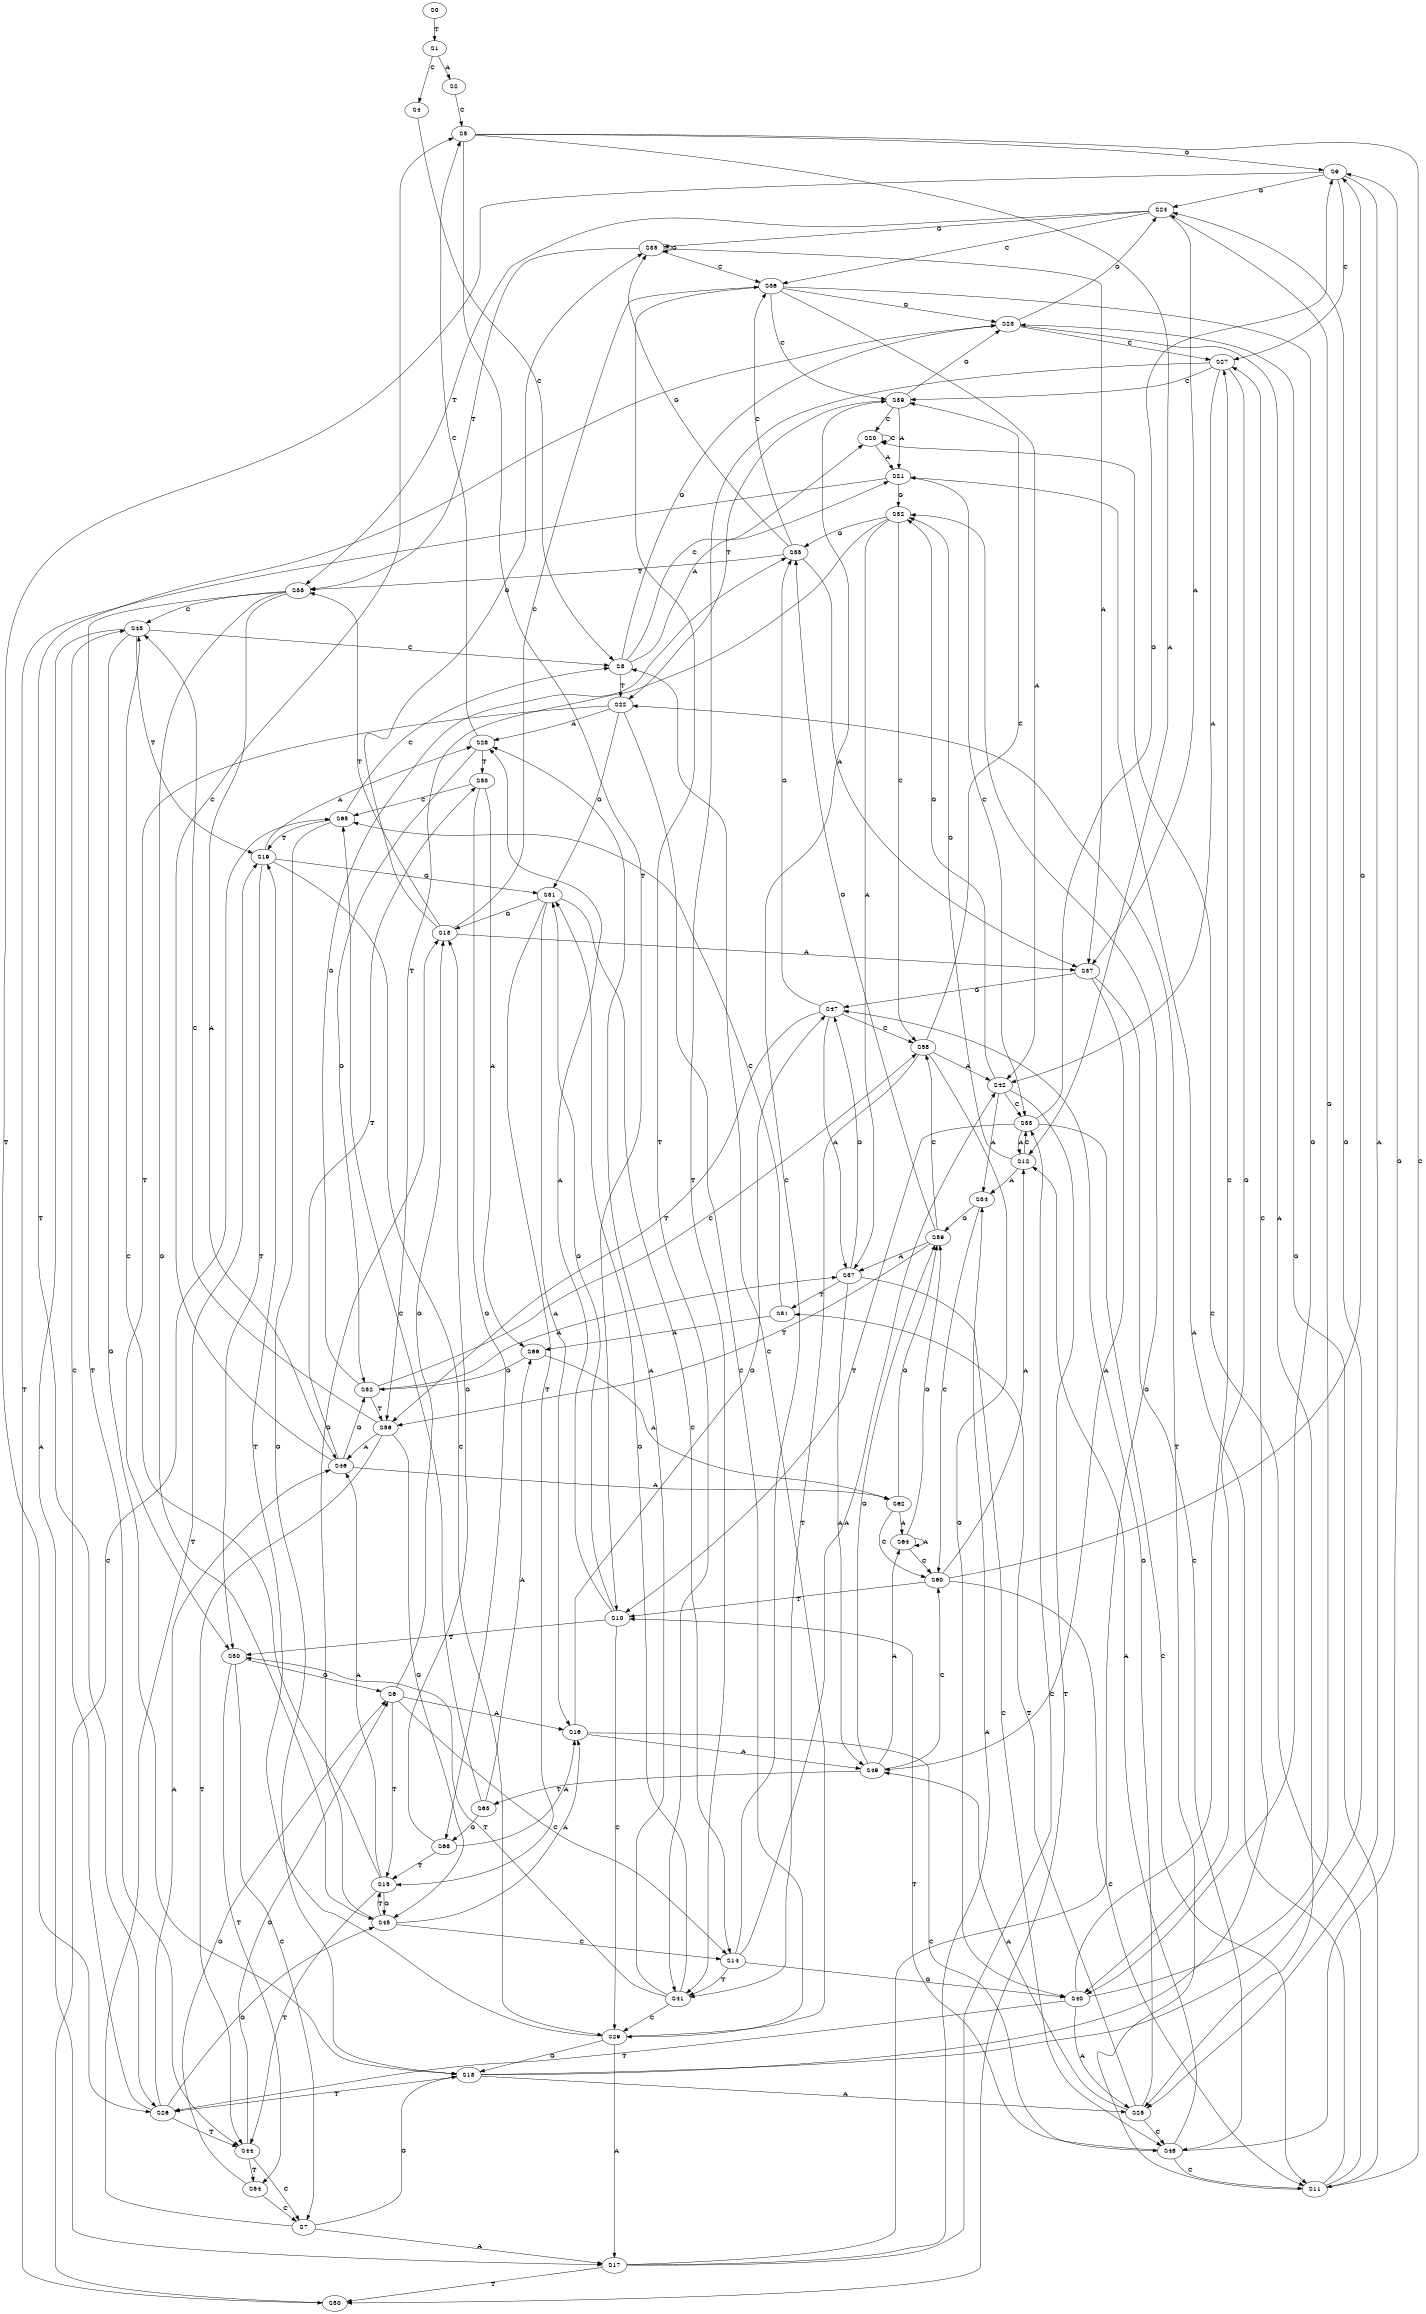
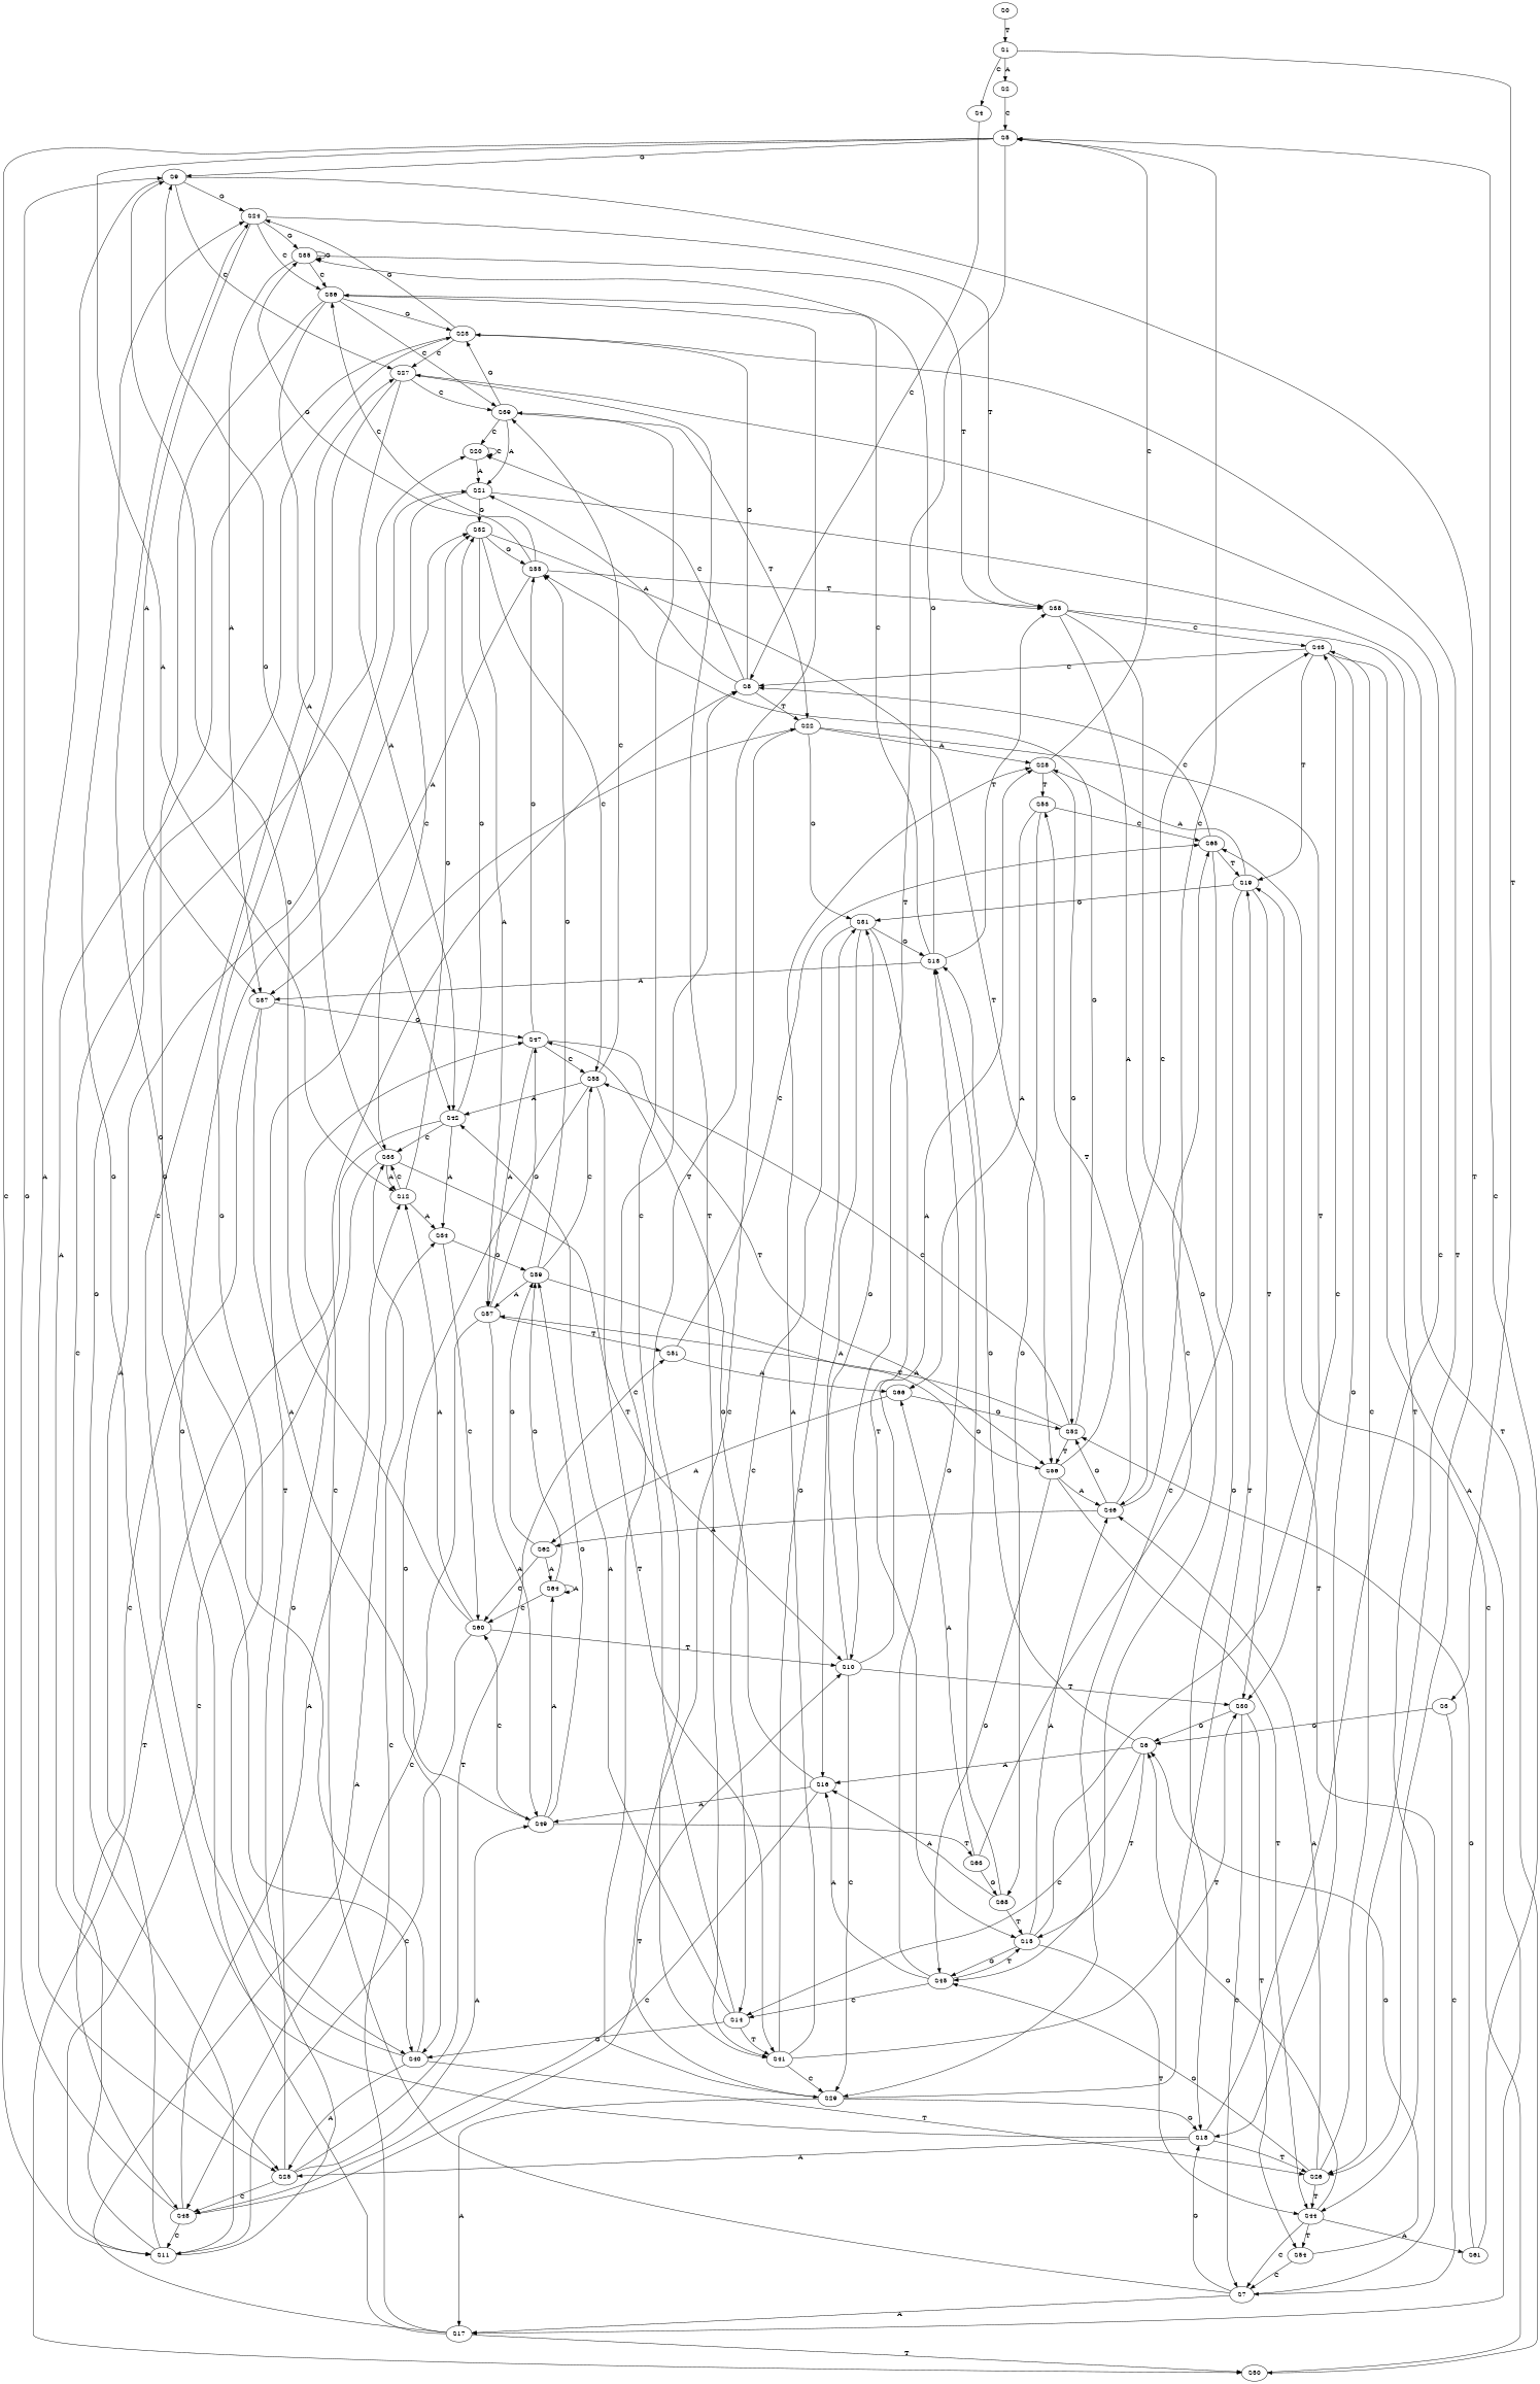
  strict digraph {
    S0
    S1
    S2
+   S3
    S4
    S5
    S6
    S7
    S8
    S9
    S10
    S11
    S12
    S13
    S14
    S15
    S16
    S17
    S18
    S19
    S20
    S21
    S22
    S23
    S24
    S25
    S26
    S27
    S28
    S29
    S30
    S31
    S32
    S33
    S34
    S35
    S36
    S37
    S38
    S39
    S40
    S41
    S42
    S43
    S44
    S45
    S46
    S47
    S48
    S49
    S50
    S51
    S52
    S53
    S54
    S55
    S56
    S57
    S58
    S59
    S60
+   S61
    S62
    S63
    S64
    S65
    S66
    S68
    S0 -> S1 [label=T]
    S1 -> S2 [label=A]
+   S1 -> S3 [label=T]
    S1 -> S4 [label=C]
    S2 -> S5 [label=C]
+   S3 -> S6 [label=G]
+   S3 -> S7 [label=C]
    S4 -> S8 [label=C]
    S5 -> S9 [label=G]
    S5 -> S10 [label=T]
    S5 -> S11 [label=C]
    S5 -> S12 [label=A]
    S6 -> S13 [label=G]
    S6 -> S14 [label=C]
    S6 -> S15 [label=T]
    S6 -> S16 [label=A]
+   S7 -> S8 [label=C]
    S7 -> S17 [label=A]
    S7 -> S18 [label=G]
    S7 -> S19 [label=T]
    S8 -> S20 [label=C]
    S8 -> S21 [label=A]
    S8 -> S22 [label=T]
    S8 -> S23 [label=G]
    S9 -> S24 [label=G]
    S9 -> S25 [label=A]
    S9 -> S26 [label=T]
    S9 -> S27 [label=C]
    S10 -> S28 [label=A]
    S10 -> S29 [label=C]
    S10 -> S30 [label=T]
    S10 -> S31 [label=G]
    S11 -> S20 [label=C]
    S11 -> S21 [label=A]
    S11 -> S22 [label=T]
    S11 -> S23 [label=G]
    S12 -> S32 [label=G]
    S12 -> S33 [label=C]
    S12 -> S34 [label=A]
    S13 -> S35 [label=G]
    S13 -> S36 [label=C]
    S13 -> S37 [label=A]
    S13 -> S38 [label=T]
    S14 -> S39 [label=C]
    S14 -> S40 [label=G]
    S14 -> S41 [label=T]
    S14 -> S42 [label=A]
    S15 -> S43 [label=C]
    S15 -> S44 [label=T]
    S15 -> S45 [label=G]
    S15 -> S46 [label=A]
    S16 -> S47 [label=G]
    S16 -> S48 [label=C]
    S16 -> S49 [label=A]
    S17 -> S32 [label=G]
    S17 -> S33 [label=C]
    S17 -> S34 [label=A]
    S17 -> S50 [label=T]
    S18 -> S24 [label=G]
    S18 -> S25 [label=A]
    S18 -> S26 [label=T]
    S18 -> S27 [label=C]
    S19 -> S28 [label=A]
    S19 -> S29 [label=C]
    S19 -> S30 [label=T]
    S19 -> S31 [label=G]
    S20 -> S20 [label=C]
    S20 -> S21 [label=A]
    S21 -> S32 [label=G]
    S21 -> S33 [label=C]
    S21 -> S50 [label=T]
    S22 -> S28 [label=A]
    S22 -> S29 [label=C]
    S22 -> S30 [label=T]
    S22 -> S31 [label=G]
    S23 -> S24 [label=G]
    S23 -> S25 [label=A]
    S23 -> S26 [label=T]
    S23 -> S27 [label=C]
    S24 -> S35 [label=G]
    S24 -> S36 [label=C]
    S24 -> S37 [label=A]
    S24 -> S38 [label=T]
    S25 -> S47 [label=G]
    S25 -> S48 [label=C]
    S25 -> S49 [label=A]
    S25 -> S51 [label=T]
    S26 -> S43 [label=C]
    S26 -> S44 [label=T]
    S26 -> S45 [label=G]
    S26 -> S46 [label=A]
    S27 -> S39 [label=C]
    S27 -> S40 [label=G]
    S27 -> S41 [label=T]
    S27 -> S42 [label=A]
    S28 -> S5 [label=C]
    S28 -> S52 [label=G]
    S28 -> S53 [label=T]
    S29 -> S8 [label=C]
    S29 -> S17 [label=A]
    S29 -> S18 [label=G]
    S29 -> S19 [label=T]
    S30 -> S6 [label=G]
    S30 -> S7 [label=C]
    S30 -> S54 [label=T]
    S31 -> S13 [label=G]
    S31 -> S14 [label=C]
    S31 -> S15 [label=T]
    S31 -> S16 [label=A]
    S32 -> S55 [label=G]
    S32 -> S56 [label=T]
    S32 -> S57 [label=A]
    S32 -> S58 [label=C]
    S33 -> S9 [label=G]
    S33 -> S10 [label=T]
    S33 -> S11 [label=C]
    S33 -> S12 [label=A]
    S34 -> S59 [label=G]
    S34 -> S60 [label=C]
    S35 -> S35 [label=G]
    S35 -> S36 [label=C]
    S35 -> S37 [label=A]
    S35 -> S38 [label=T]
    S36 -> S23 [label=G]
    S36 -> S39 [label=C]
    S36 -> S40 [label=G]
    S36 -> S41 [label=T]
    S36 -> S42 [label=A]
    S37 -> S47 [label=G]
    S37 -> S48 [label=C]
    S37 -> S49 [label=A]
    S38 -> S43 [label=C]
    S38 -> S44 [label=T]
    S38 -> S45 [label=G]
    S38 -> S46 [label=A]
    S39 -> S20 [label=C]
    S39 -> S21 [label=A]
    S39 -> S22 [label=T]
    S39 -> S23 [label=G]
    S40 -> S24 [label=G]
    S40 -> S25 [label=A]
    S40 -> S26 [label=T]
    S40 -> S27 [label=C]
    S41 -> S28 [label=A]
    S41 -> S29 [label=C]
    S41 -> S30 [label=T]
    S41 -> S31 [label=G]
    S42 -> S32 [label=G]
    S42 -> S33 [label=C]
    S42 -> S34 [label=A]
    S42 -> S50 [label=T]
    S43 -> S8 [label=C]
    S43 -> S17 [label=A]
    S43 -> S18 [label=G]
    S43 -> S19 [label=T]
    S44 -> S6 [label=G]
    S44 -> S7 [label=C]
    S44 -> S54 [label=T]
+   S44 -> S61 [label=A]
    S45 -> S13 [label=G]
    S45 -> S14 [label=C]
    S45 -> S15 [label=T]
    S45 -> S16 [label=A]
    S46 -> S5 [label=C]
    S46 -> S52 [label=G]
    S46 -> S53 [label=T]
    S46 -> S62 [label=A]
    S47 -> S55 [label=G]
    S47 -> S56 [label=T]
    S47 -> S57 [label=A]
    S47 -> S58 [label=C]
    S48 -> S9 [label=G]
    S48 -> S10 [label=T]
    S48 -> S11 [label=C]
    S48 -> S12 [label=A]
    S49 -> S59 [label=G]
    S49 -> S60 [label=C]
    S49 -> S63 [label=T]
    S49 -> S64 [label=A]
    S50 -> S65 [label=C]
    S51 -> S65 [label=C]
    S51 -> S66 [label=A]
    S52 -> S55 [label=G]
    S52 -> S56 [label=T]
    S52 -> S57 [label=A]
    S52 -> S58 [label=C]
    S53 -> S65 [label=C]
    S53 -> S66 [label=A]
    S53 -> S68 [label=G]
    S54 -> S6 [label=G]
    S54 -> S7 [label=C]
    S55 -> S35 [label=G]
    S55 -> S36 [label=C]
    S55 -> S37 [label=A]
    S55 -> S38 [label=T]
    S56 -> S43 [label=C]
    S56 -> S44 [label=T]
    S56 -> S45 [label=G]
    S56 -> S46 [label=A]
    S57 -> S47 [label=G]
    S57 -> S48 [label=C]
    S57 -> S49 [label=A]
    S57 -> S51 [label=T]
    S58 -> S39 [label=C]
    S58 -> S40 [label=G]
    S58 -> S41 [label=T]
    S58 -> S42 [label=A]
    S59 -> S55 [label=G]
    S59 -> S56 [label=T]
    S59 -> S57 [label=A]
    S59 -> S58 [label=C]
    S60 -> S9 [label=G]
    S60 -> S10 [label=T]
    S60 -> S11 [label=C]
    S60 -> S12 [label=A]
+   S61 -> S5 [label=C]
+   S61 -> S52 [label=G]
    S62 -> S59 [label=G]
    S62 -> S60 [label=C]
    S62 -> S64 [label=A]
    S63 -> S65 [label=C]
    S63 -> S66 [label=A]
    S63 -> S68 [label=G]
    S64 -> S59 [label=G]
    S64 -> S60 [label=C]
    S64 -> S64 [label=A]
    S65 -> S8 [label=C]
    S65 -> S18 [label=G]
    S65 -> S19 [label=T]
    S66 -> S52 [label=G]
    S66 -> S62 [label=A]
    S68 -> S13 [label=G]
    S68 -> S15 [label=T]
    S68 -> S16 [label=A]
  }
